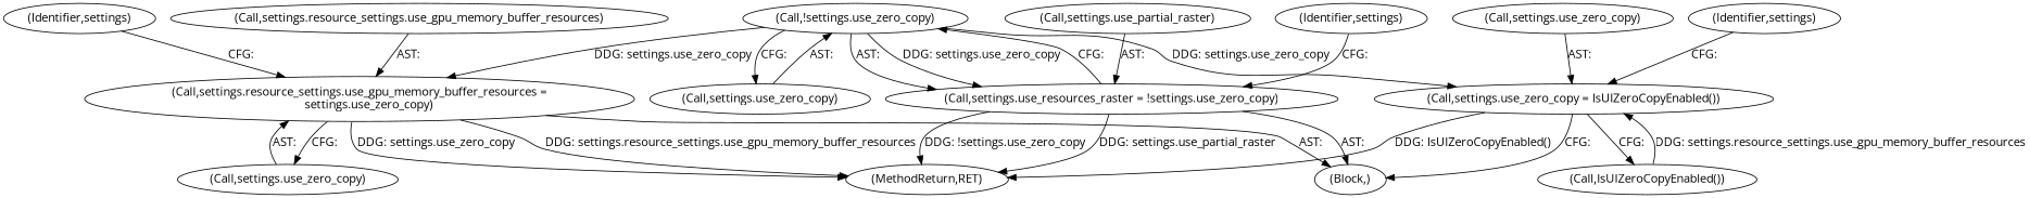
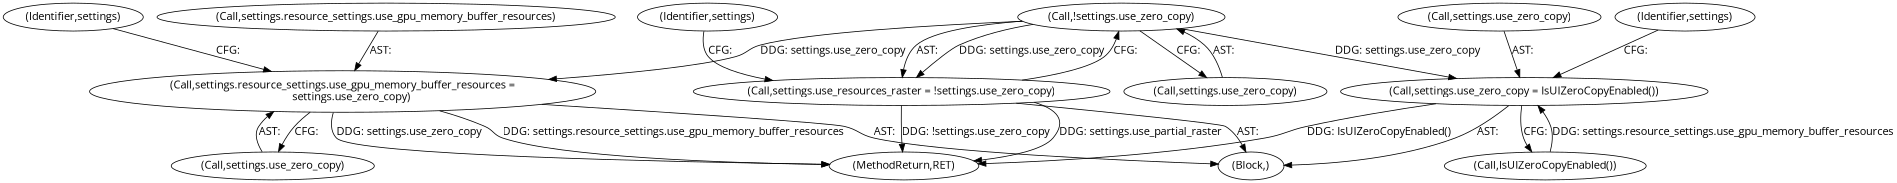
  digraph {
    fontname="Open Sans"
    node [fontname="Open Sans"]
    edge [fontname="Open Sans"]
    n1 [label="(Call,!settings.use_zero_copy)"]
    n2 [label="(Call,settings.use_resources_raster = !settings.use_zero_copy)"]
    n3 [label="(Call,settings.resource_settings.use_gpu_memory_buffer_resources =\n      settings.use_zero_copy)"]
    n4 [label="(Call,settings.use_zero_copy)"]
    n5 [label="(Call,settings.use_zero_copy = IsUIZeroCopyEnabled())"]
    n6 [label="(MethodReturn,RET)"]
    n7 [label="(Block,)"]
    n8 [label="(Call,settings.use_zero_copy)"]
    n9 [label="(Call,IsUIZeroCopyEnabled())"]
    n10 [label="(Call,settings.resource_settings.use_gpu_memory_buffer_resources)"]
    n11 [label="(Identifier,settings)"]
    n12 [label="(Call,settings.use_zero_copy)"]
-   n13 [label="(Call,settings.use_partial_raster)"]
    n14 [label="(Identifier,settings)"]
    n15 [label="(Identifier,settings)"]
    n1 -> n2 [label="AST: "]
    n1 -> n2 [label="DDG: settings.use_zero_copy"]
    n1 -> n3 [label="DDG: settings.use_zero_copy"]
    n1 -> n4 [label="CFG: "]
    n1 -> n5 [label="DDG: settings.use_zero_copy"]
    n2 -> n1 [label="CFG: "]
    n2 -> n6 [label="DDG: settings.use_partial_raster"]
    n2 -> n6 [label="DDG: !settings.use_zero_copy"]
    n2 -> n7 [label="AST: "]
    n3 -> n6 [label="DDG: settings.resource_settings.use_gpu_memory_buffer_resources"]
    n3 -> n6 [label="DDG: settings.use_zero_copy"]
    n3 -> n7 [label="AST: "]
    n3 -> n8 [label="CFG: "]
    n4 -> n1 [label="AST: "]
    n5 -> n6 [label="DDG: IsUIZeroCopyEnabled()"]
-   n5 -> n7 [label="CFG: "]
+   n5 -> n7 [label="AST: "]
    n5 -> n9 [label="CFG: "]
    n8 -> n3 [label="AST: "]
    n9 -> n5 [label="DDG: settings.resource_settings.use_gpu_memory_buffer_resources"]
    n10 -> n3 [label="AST: "]
    n11 -> n3 [label="CFG: "]
    n12 -> n5 [label="AST: "]
-   n13 -> n2 [label="AST: "]
    n14 -> n2 [label="CFG: "]
    n15 -> n5 [label="CFG: "]
  }
